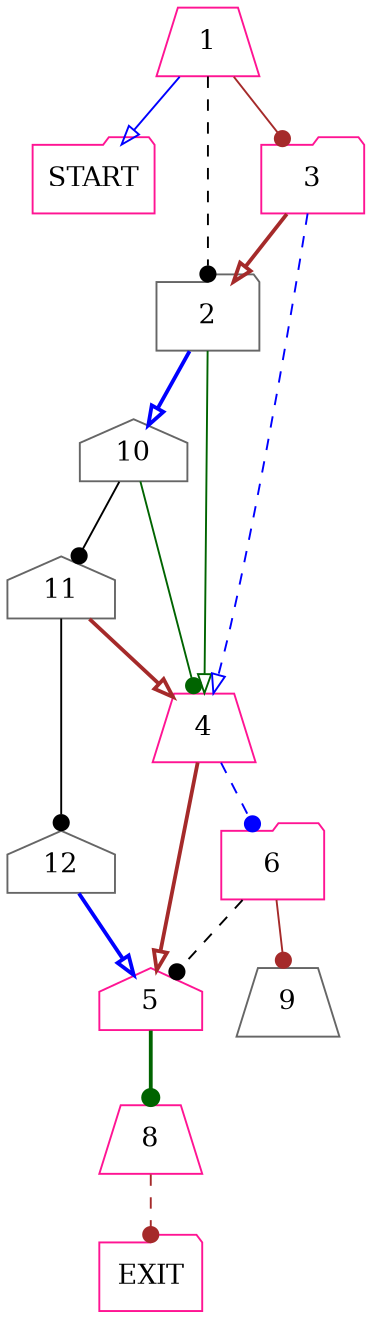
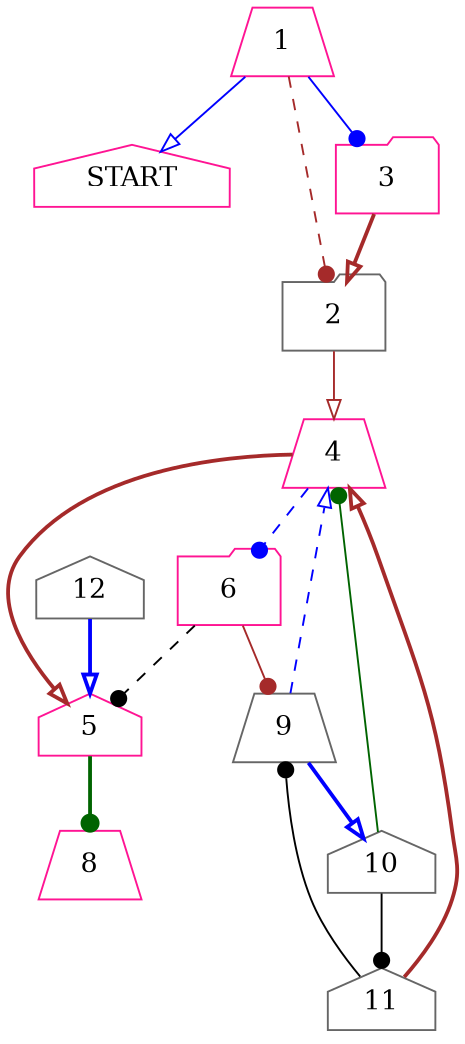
  digraph {
    node [color=deeppink shape=folder]
    edge [arrowhead=dot color=blue style=solid]
-   n1 [label=START]
+   n1 [label=START shape=house]
    1 [shape=trapezium]
    2 [color=gray40]
    3
-   n5 [label=EXIT]
    4 [shape=trapezium]
    5 [shape=house]
    6
    8 [shape=trapezium]
    9 [color=gray40 shape=trapezium]
    10 [color=gray40 shape=house]
    11 [color=gray40 shape=house]
    12 [color=gray40 shape=house]
    1 -> n1 [arrowhead=onormal]
-   1 -> 2 [color=black style=dashed]
-   1 -> 3 [color=brown]
-   2 -> 4 [arrowhead=onormal color=darkgreen]
+   1 -> 2 [color=brown style=dashed]
+   1 -> 3
+   2 -> 4 [arrowhead=onormal color=brown]
    3 -> 2 [arrowhead=onormal color=brown style=bold]
    4 -> 5 [arrowhead=onormal color=brown style=bold]
    4 -> 6 [style=dashed]
    5 -> 8 [color=darkgreen style=bold]
    6 -> 5 [color=black style=dashed]
    6 -> 9 [color=brown]
-   8 -> n5 [color=brown style=dashed]
-   3 -> 4 [arrowhead=onormal style=dashed]
-   2 -> 10 [arrowhead=onormal style=bold]
+   9 -> 4 [arrowhead=onormal style=dashed]
+   9 -> 10 [arrowhead=onormal style=bold]
    10 -> 4 [color=darkgreen]
    10 -> 11 [color=black]
    11 -> 4 [arrowhead=onormal color=brown style=bold]
-   11 -> 12 [color=black]
+   11 -> 9 [color=black]
    12 -> 5 [arrowhead=onormal style=bold]
  }
